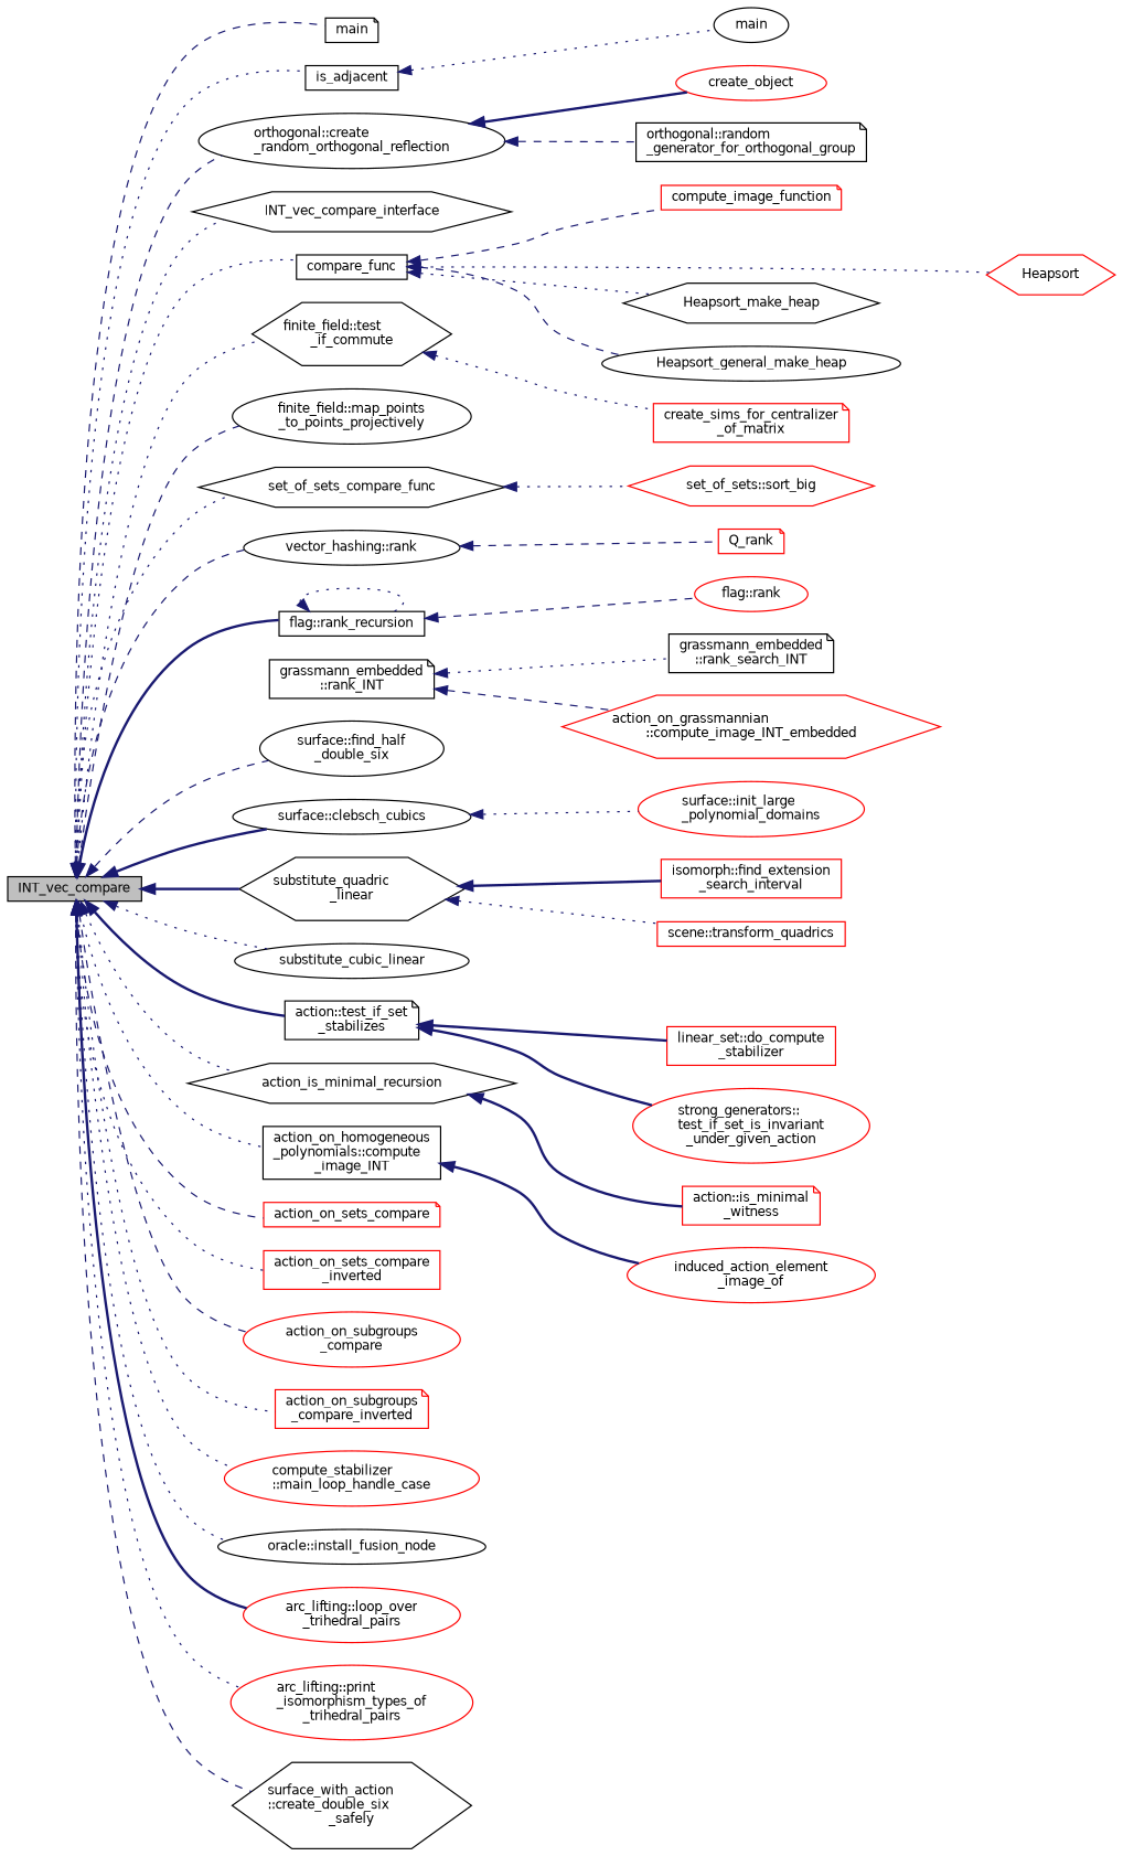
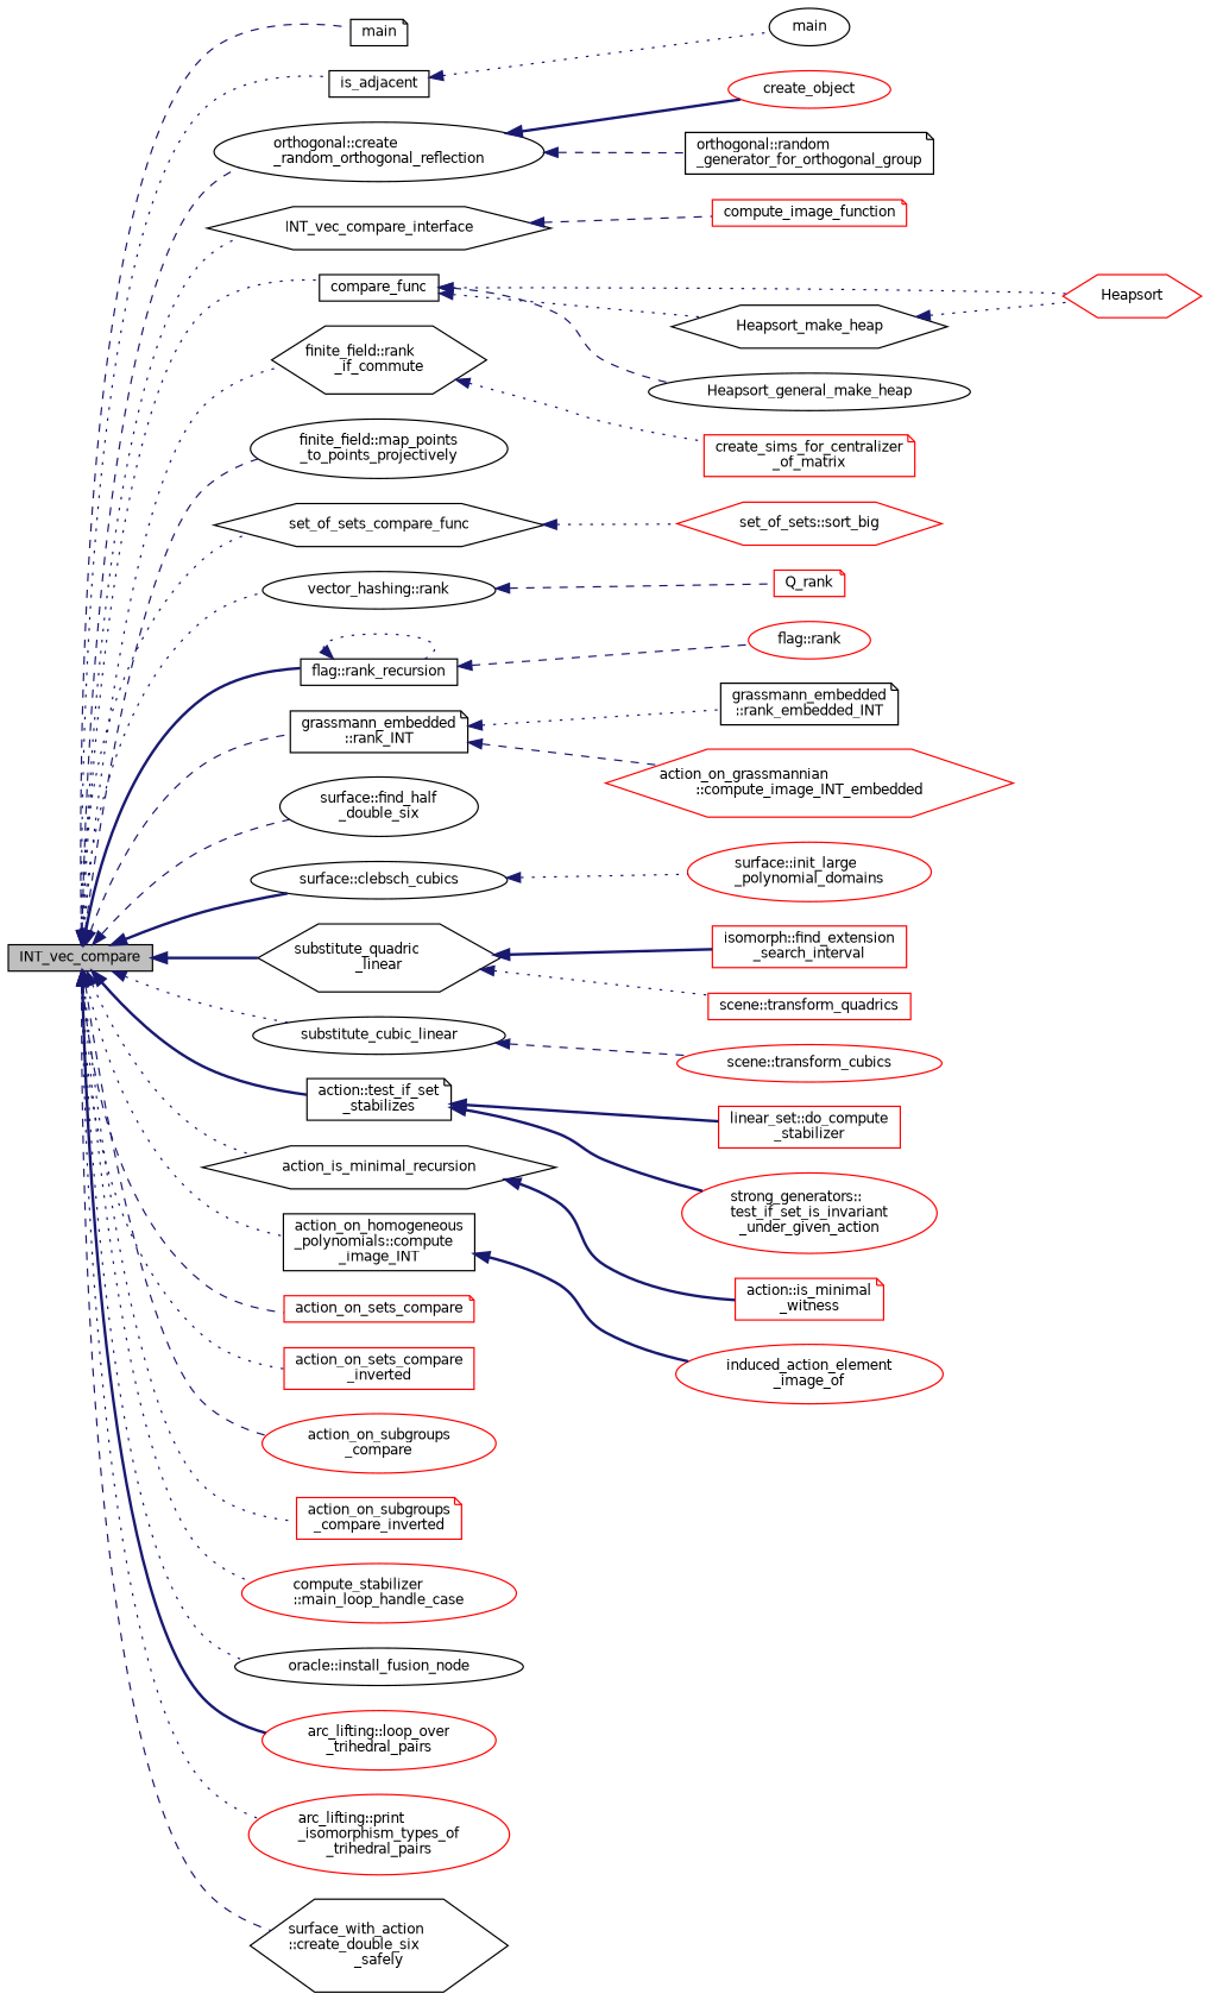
  digraph {
    rankdir=LR
    node [color=black fillcolor=white fontname=Helvetica fontsize=10 shape=ellipse style=filled]
    edge [color=midnightblue dir=back fontname=Helvetica fontsize=10 labelfontname=Helvetica labelfontsize=10 style=dotted]
    n1 [fillcolor=grey75 fontcolor=black height=0.2 label=INT_vec_compare shape=box width=0.4]
    n2 [height=0.2 label=main shape=note width=0.4]
    n3 [height=0.2 label=is_adjacent shape=box width=0.4]
    n4 [height=0.2 label="orthogonal::create\l_random_orthogonal_reflection" width=0.4]
    n5 [height=0.2 label=compare_func shape=box width=0.4]
    n6 [height=0.2 label=INT_vec_compare_interface shape=hexagon width=0.4]
-   n7 [height=0.2 label="finite_field::test\l_if_commute" shape=hexagon width=0.4]
+   n7 [height=0.2 label="finite_field::rank\l_if_commute" shape=hexagon width=0.4]
    n8 [height=0.2 label="finite_field::map_points\l_to_points_projectively" width=0.4]
    n9 [height=0.2 label=set_of_sets_compare_func shape=hexagon width=0.4]
    n10 [height=0.2 label="vector_hashing::rank" width=0.4]
    n11 [height=0.2 label="flag::rank_recursion" shape=box width=0.4]
    n12 [height=0.2 label="grassmann_embedded\l::rank_INT" shape=note width=0.4]
    n13 [height=0.2 label="surface::find_half\l_double_six" width=0.4]
    n14 [height=0.2 label="surface::clebsch_cubics" width=0.4]
    n15 [height=0.2 label="substitute_quadric\l_linear" shape=hexagon width=0.4]
    n16 [height=0.2 label=substitute_cubic_linear width=0.4]
    n17 [height=0.2 label="action::test_if_set\l_stabilizes" shape=note width=0.4]
    n18 [height=0.2 label=action_is_minimal_recursion shape=hexagon width=0.4]
    n19 [height=0.2 label="action_on_homogeneous\l_polynomials::compute\l_image_INT" shape=box width=0.4]
    n20 [color=red height=0.2 label=action_on_sets_compare shape=note width=0.4]
    n21 [color=red height=0.2 label="action_on_sets_compare\l_inverted" shape=box width=0.4]
    n22 [color=red height=0.2 label="action_on_subgroups\l_compare" width=0.4]
    n23 [color=red height=0.2 label="action_on_subgroups\l_compare_inverted" shape=note width=0.4]
    n24 [color=red height=0.2 label="compute_stabilizer\l::main_loop_handle_case" width=0.4]
    n25 [height=0.2 label="oracle::install_fusion_node" width=0.4]
    n26 [color=red height=0.2 label="arc_lifting::loop_over\l_trihedral_pairs" width=0.4]
    n27 [color=red height=0.2 label="arc_lifting::print\l_isomorphism_types_of\l_trihedral_pairs" width=0.4]
    n28 [height=0.2 label="surface_with_action\l::create_double_six\l_safely" shape=hexagon width=0.4]
    n29 [height=0.2 label=main width=0.4]
    n30 [color=red height=0.2 label=create_object width=0.4]
    n31 [height=0.2 label="orthogonal::random\l_generator_for_orthogonal_group" shape=note width=0.4]
    n32 [color=red height=0.2 label=compute_image_function shape=note width=0.4]
    n33 [color=red height=0.2 label=Heapsort shape=hexagon width=0.4]
    n34 [height=0.2 label=Heapsort_make_heap shape=hexagon width=0.4]
    n35 [height=0.2 label=Heapsort_general_make_heap width=0.4]
    n36 [color=red height=0.2 label="create_sims_for_centralizer\l_of_matrix" shape=note width=0.4]
    n37 [color=red height=0.2 label="set_of_sets::sort_big" shape=hexagon width=0.4]
    n38 [color=red height=0.2 label=Q_rank shape=note width=0.4]
    n39 [color=red height=0.2 label="flag::rank" width=0.4]
-   n40 [height=0.2 label="grassmann_embedded\l::rank_search_INT" shape=note width=0.4]
+   n40 [height=0.2 label="grassmann_embedded\l::rank_embedded_INT" shape=note width=0.4]
    n41 [color=red height=0.2 label="action_on_grassmannian\l::compute_image_INT_embedded" shape=hexagon width=0.4]
    n42 [color=red height=0.2 label="surface::init_large\l_polynomial_domains" width=0.4]
    n43 [color=red height=0.2 label="isomorph::find_extension\l_search_interval" shape=box width=0.4]
    n44 [color=red height=0.2 label="scene::transform_quadrics" shape=box width=0.4]
+   n45 [color=red height=0.2 label="scene::transform_cubics" width=0.4]
    n46 [color=red height=0.2 label="linear_set::do_compute\l_stabilizer" shape=box width=0.4]
    n47 [color=red height=0.2 label="strong_generators::\ltest_if_set_is_invariant\l_under_given_action" width=0.4]
    n48 [color=red height=0.2 label="action::is_minimal\l_witness" shape=note width=0.4]
    n49 [color=red height=0.2 label="induced_action_element\l_image_of" width=0.4]
    n1 -> n2 [style=dashed]
    n1 -> n3
    n1 -> n4 [style=dashed]
    n1 -> n5
    n1 -> n6
    n1 -> n7
    n1 -> n8 [style=dashed]
    n1 -> n9
-   n1 -> n10 [style=dashed]
+   n1 -> n10
    n1 -> n11 [style=bold]
+   n1 -> n12 [style=dashed]
    n1 -> n13 [style=dashed]
    n1 -> n14 [style=bold]
    n1 -> n15 [style=bold]
    n1 -> n16
    n1 -> n17 [style=bold]
    n1 -> n18
    n1 -> n19
    n1 -> n20 [style=dashed]
    n1 -> n21
    n1 -> n22 [style=dashed]
    n1 -> n23
    n1 -> n24
    n1 -> n25
    n1 -> n26 [style=bold]
    n1 -> n27
    n1 -> n28 [style=dashed]
    n3 -> n29
    n4 -> n30 [style=bold]
    n4 -> n31 [style=dashed]
-   n5 -> n32 [style=dashed]
+   n6 -> n32 [style=dashed]
    n5 -> n33
    n5 -> n34
    n5 -> n35 [style=dashed]
    n7 -> n36
    n9 -> n37
    n10 -> n38 [style=dashed]
    n11 -> n11
    n11 -> n39 [style=dashed]
    n12 -> n40
    n12 -> n41 [style=dashed]
    n14 -> n42
    n15 -> n43 [style=bold]
    n15 -> n44
+   n16 -> n45 [style=dashed]
    n17 -> n46 [style=bold]
    n17 -> n47 [style=bold]
    n18 -> n48 [style=bold]
    n19 -> n49 [style=bold]
+   n34 -> n33
  }
